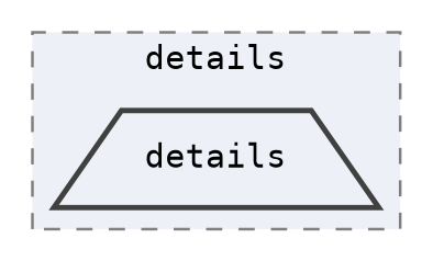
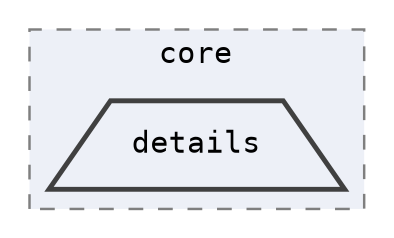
  digraph {
    compound=true
    rankdir=LR
    fontname="DejaVu Sans Mono"
    n1 [color=grey25 fillcolor="#edf0f7" fontname="DejaVu Sans Mono" fontsize=12 label=details shape=trapezium style="filled,bold,"]
    subgraph cluster_1 {
      bgcolor="#edf0f7"
      fontsize=12
-     label=details
+     label=core
      pencolor=grey50
      style="filled,dashed,"
      n1
    }
  }
